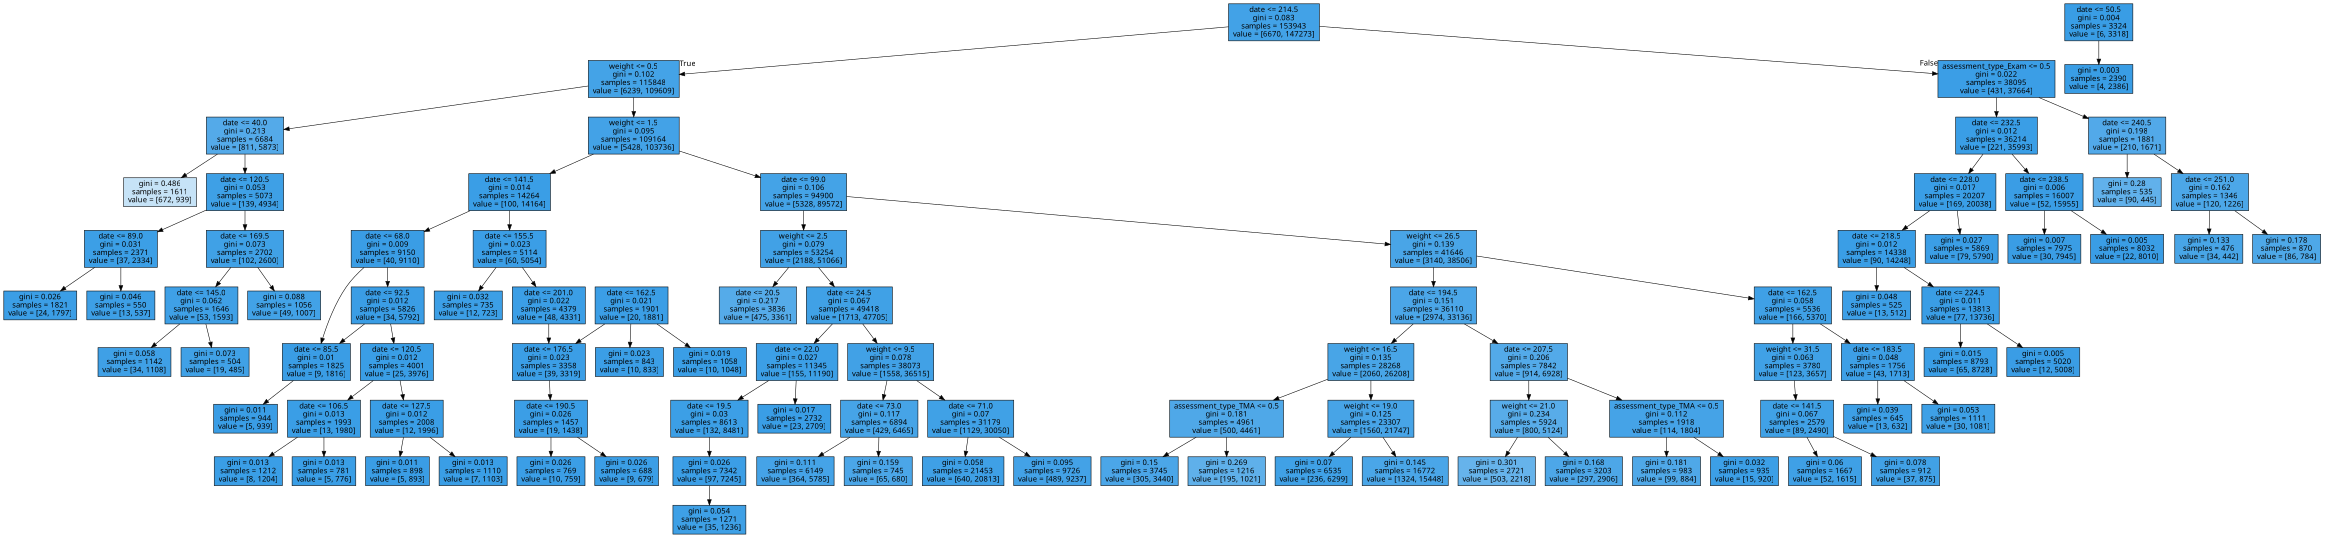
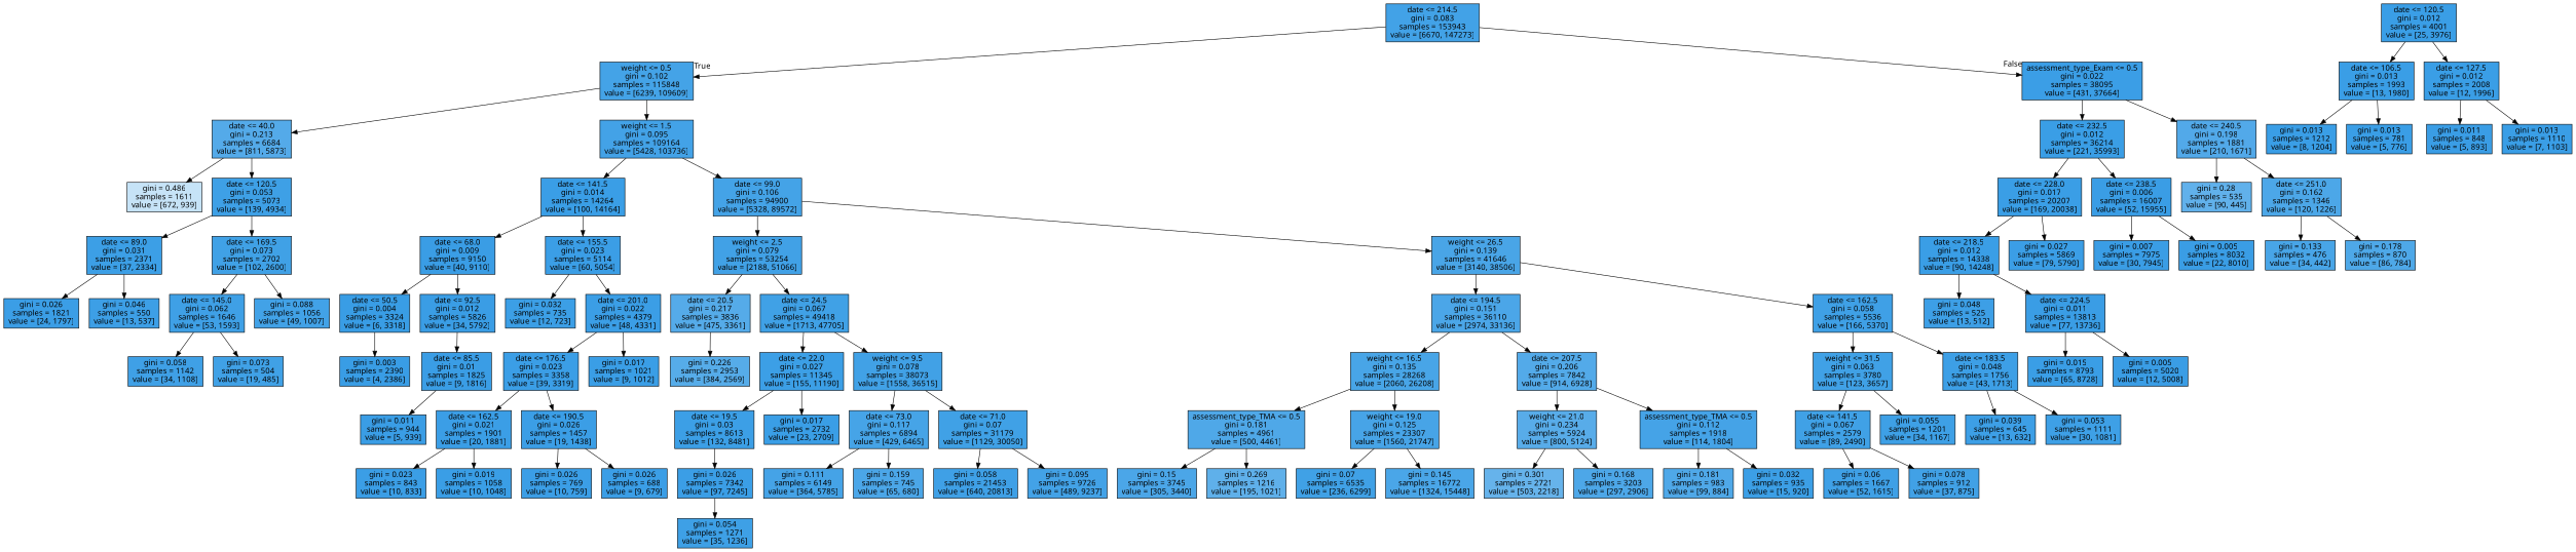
  digraph {
    fontname="Noto Sans"
    node [color=black fillcolor="#399de5fd" fontname="Noto Sans" shape=box style=filled]
    edge [fontname="Noto Sans"]
    n1 [fillcolor="#399de5f3" label="date <= 214.5\ngini = 0.083\nsamples = 153943\nvalue = [6670, 147273]"]
    n2 [fillcolor="#399de5f0" label="weight <= 0.5\ngini = 0.102\nsamples = 115848\nvalue = [6239, 109609]"]
    n3 [fillcolor="#399de5fc" label="assessment_type_Exam <= 0.5\ngini = 0.022\nsamples = 38095\nvalue = [431, 37664]"]
    n4 [fillcolor="#399de5dc" label="date <= 40.0\ngini = 0.213\nsamples = 6684\nvalue = [811, 5873]"]
    n5 [fillcolor="#399de5f2" label="weight <= 1.5\ngini = 0.095\nsamples = 109164\nvalue = [5428, 103736]"]
    n6 [label="date <= 232.5\ngini = 0.012\nsamples = 36214\nvalue = [221, 35993]"]
    n7 [fillcolor="#399de5df" label="date <= 240.5\ngini = 0.198\nsamples = 1881\nvalue = [210, 1671]"]
    n8 [fillcolor="#399de549" label="gini = 0.486\nsamples = 1611\nvalue = [672, 939]"]
    n9 [fillcolor="#399de5f8" label="date <= 120.5\ngini = 0.053\nsamples = 5073\nvalue = [139, 4934]"]
    n10 [label="date <= 141.5\ngini = 0.014\nsamples = 14264\nvalue = [100, 14164]"]
    n11 [fillcolor="#399de5f0" label="date <= 99.0\ngini = 0.106\nsamples = 94900\nvalue = [5328, 89572]"]
    n12 [fillcolor="#399de5fb" label="date <= 89.0\ngini = 0.031\nsamples = 2371\nvalue = [37, 2334]"]
    n13 [fillcolor="#399de5f5" label="date <= 169.5\ngini = 0.073\nsamples = 2702\nvalue = [102, 2600]"]
    n14 [fillcolor="#399de5fc" label="gini = 0.026\nsamples = 1821\nvalue = [24, 1797]"]
    n15 [fillcolor="#399de5f9" label="gini = 0.046\nsamples = 550\nvalue = [13, 537]"]
    n16 [fillcolor="#399de5f7" label="date <= 145.0\ngini = 0.062\nsamples = 1646\nvalue = [53, 1593]"]
    n17 [fillcolor="#399de5f3" label="gini = 0.088\nsamples = 1056\nvalue = [49, 1007]"]
    n18 [fillcolor="#399de5f7" label="gini = 0.058\nsamples = 1142\nvalue = [34, 1108]"]
    n19 [fillcolor="#399de5f5" label="gini = 0.073\nsamples = 504\nvalue = [19, 485]"]
    n20 [fillcolor="#399de5fe" label="date <= 68.0\ngini = 0.009\nsamples = 9150\nvalue = [40, 9110]"]
    n21 [fillcolor="#399de5fc" label="date <= 155.5\ngini = 0.023\nsamples = 5114\nvalue = [60, 5054]"]
    n22 [fillcolor="#399de5f4" label="weight <= 2.5\ngini = 0.079\nsamples = 53254\nvalue = [2188, 51066]"]
    n23 [fillcolor="#399de5ea" label="weight <= 26.5\ngini = 0.139\nsamples = 41646\nvalue = [3140, 38506]"]
    n24 [fillcolor="#399de5ff" label="date <= 50.5\ngini = 0.004\nsamples = 3324\nvalue = [6, 3318]"]
    n25 [fillcolor="#399de5fe" label="date <= 92.5\ngini = 0.012\nsamples = 5826\nvalue = [34, 5792]"]
    n26 [fillcolor="#399de5fb" label="gini = 0.032\nsamples = 735\nvalue = [12, 723]"]
    n27 [fillcolor="#399de5fc" label="date <= 201.0\ngini = 0.022\nsamples = 4379\nvalue = [48, 4331]"]
    n28 [fillcolor="#399de5ff" label="gini = 0.003\nsamples = 2390\nvalue = [4, 2386]"]
    n29 [fillcolor="#399de5fe" label="date <= 85.5\ngini = 0.01\nsamples = 1825\nvalue = [9, 1816]"]
    n30 [label="date <= 120.5\ngini = 0.012\nsamples = 4001\nvalue = [25, 3976]"]
    n31 [fillcolor="#399de5fe" label="gini = 0.011\nsamples = 944\nvalue = [5, 939]"]
    n32 [label="date <= 106.5\ngini = 0.013\nsamples = 1993\nvalue = [13, 1980]"]
    n33 [label="date <= 127.5\ngini = 0.012\nsamples = 2008\nvalue = [12, 1996]"]
    n34 [label="gini = 0.013\nsamples = 1212\nvalue = [8, 1204]"]
    n35 [label="gini = 0.013\nsamples = 781\nvalue = [5, 776]"]
-   n36 [fillcolor="#399de5fe" label="gini = 0.011\nsamples = 898\nvalue = [5, 893]"]
+   n36 [fillcolor="#399de5fe" label="gini = 0.011\nsamples = 848\nvalue = [5, 893]"]
    n37 [label="gini = 0.013\nsamples = 1110\nvalue = [7, 1103]"]
    n38 [fillcolor="#399de5fc" label="date <= 176.5\ngini = 0.023\nsamples = 3358\nvalue = [39, 3319]"]
+   n39 [label="gini = 0.017\nsamples = 1021\nvalue = [9, 1012]"]
    n40 [fillcolor="#399de5fc" label="date <= 162.5\ngini = 0.021\nsamples = 1901\nvalue = [20, 1881]"]
    n41 [fillcolor="#399de5fc" label="date <= 190.5\ngini = 0.026\nsamples = 1457\nvalue = [19, 1438]"]
    n42 [fillcolor="#399de5fc" label="gini = 0.023\nsamples = 843\nvalue = [10, 833]"]
    n43 [label="gini = 0.019\nsamples = 1058\nvalue = [10, 1048]"]
    n44 [fillcolor="#399de5fc" label="gini = 0.026\nsamples = 769\nvalue = [10, 759]"]
    n45 [fillcolor="#399de5fc" label="gini = 0.026\nsamples = 688\nvalue = [9, 679]"]
    n46 [fillcolor="#399de5db" label="date <= 20.5\ngini = 0.217\nsamples = 3836\nvalue = [475, 3361]"]
    n47 [fillcolor="#399de5f6" label="date <= 24.5\ngini = 0.067\nsamples = 49418\nvalue = [1713, 47705]"]
    n48 [fillcolor="#399de5e8" label="date <= 194.5\ngini = 0.151\nsamples = 36110\nvalue = [2974, 33136]"]
    n49 [fillcolor="#399de5f7" label="date <= 162.5\ngini = 0.058\nsamples = 5536\nvalue = [166, 5370]"]
+   n50 [fillcolor="#399de5d9" label="gini = 0.226\nsamples = 2953\nvalue = [384, 2569]"]
    n51 [fillcolor="#399de5fb" label="date <= 22.0\ngini = 0.027\nsamples = 11345\nvalue = [155, 11190]"]
    n52 [fillcolor="#399de5f4" label="weight <= 9.5\ngini = 0.078\nsamples = 38073\nvalue = [1558, 36515]"]
    n53 [fillcolor="#399de5fb" label="date <= 19.5\ngini = 0.03\nsamples = 8613\nvalue = [132, 8481]"]
    n54 [label="gini = 0.017\nsamples = 2732\nvalue = [23, 2709]"]
    n55 [fillcolor="#399de5ee" label="date <= 73.0\ngini = 0.117\nsamples = 6894\nvalue = [429, 6465]"]
    n56 [fillcolor="#399de5f5" label="date <= 71.0\ngini = 0.07\nsamples = 31179\nvalue = [1129, 30050]"]
    n57 [fillcolor="#399de5fc" label="gini = 0.026\nsamples = 7342\nvalue = [97, 7245]"]
    n58 [fillcolor="#399de5f8" label="gini = 0.054\nsamples = 1271\nvalue = [35, 1236]"]
    n59 [fillcolor="#399de5ef" label="gini = 0.111\nsamples = 6149\nvalue = [364, 5785]"]
    n60 [fillcolor="#399de5e7" label="gini = 0.159\nsamples = 745\nvalue = [65, 680]"]
    n61 [fillcolor="#399de5f7" label="gini = 0.058\nsamples = 21453\nvalue = [640, 20813]"]
    n62 [fillcolor="#399de5f2" label="gini = 0.095\nsamples = 9726\nvalue = [489, 9237]"]
    n63 [fillcolor="#399de5eb" label="weight <= 16.5\ngini = 0.135\nsamples = 28268\nvalue = [2060, 26208]"]
    n64 [fillcolor="#399de5dd" label="date <= 207.5\ngini = 0.206\nsamples = 7842\nvalue = [914, 6928]"]
    n65 [fillcolor="#399de5f6" label="weight <= 31.5\ngini = 0.063\nsamples = 3780\nvalue = [123, 3657]"]
    n66 [fillcolor="#399de5f9" label="date <= 183.5\ngini = 0.048\nsamples = 1756\nvalue = [43, 1713]"]
    n67 [fillcolor="#399de5e2" label="assessment_type_TMA <= 0.5\ngini = 0.181\nsamples = 4961\nvalue = [500, 4461]"]
    n68 [fillcolor="#399de5ed" label="weight <= 19.0\ngini = 0.125\nsamples = 23307\nvalue = [1560, 21747]"]
    n69 [fillcolor="#399de5d7" label="weight <= 21.0\ngini = 0.234\nsamples = 5924\nvalue = [800, 5124]"]
    n70 [fillcolor="#399de5ef" label="assessment_type_TMA <= 0.5\ngini = 0.112\nsamples = 1918\nvalue = [114, 1804]"]
    n71 [fillcolor="#399de5e8" label="gini = 0.15\nsamples = 3745\nvalue = [305, 3440]"]
    n72 [fillcolor="#399de5ce" label="gini = 0.269\nsamples = 1216\nvalue = [195, 1021]"]
    n73 [fillcolor="#399de5f5" label="gini = 0.07\nsamples = 6535\nvalue = [236, 6299]"]
    n74 [fillcolor="#399de5e9" label="gini = 0.145\nsamples = 16772\nvalue = [1324, 15448]"]
    n75 [fillcolor="#399de5c5" label="gini = 0.301\nsamples = 2721\nvalue = [503, 2218]"]
    n76 [fillcolor="#399de5e5" label="gini = 0.168\nsamples = 3203\nvalue = [297, 2906]"]
    n77 [fillcolor="#399de5e2" label="gini = 0.181\nsamples = 983\nvalue = [99, 884]"]
    n78 [fillcolor="#399de5fb" label="gini = 0.032\nsamples = 935\nvalue = [15, 920]"]
    n79 [fillcolor="#399de5f6" label="date <= 141.5\ngini = 0.067\nsamples = 2579\nvalue = [89, 2490]"]
+   n80 [fillcolor="#399de5f8" label="gini = 0.055\nsamples = 1201\nvalue = [34, 1167]"]
    n81 [fillcolor="#399de5fa" label="gini = 0.039\nsamples = 645\nvalue = [13, 632]"]
    n82 [fillcolor="#399de5f8" label="gini = 0.053\nsamples = 1111\nvalue = [30, 1081]"]
    n83 [fillcolor="#399de5f7" label="gini = 0.06\nsamples = 1667\nvalue = [52, 1615]"]
    n84 [fillcolor="#399de5f4" label="gini = 0.078\nsamples = 912\nvalue = [37, 875]"]
    n85 [label="date <= 228.0\ngini = 0.017\nsamples = 20207\nvalue = [169, 20038]"]
    n86 [fillcolor="#399de5fe" label="date <= 238.5\ngini = 0.006\nsamples = 16007\nvalue = [52, 15955]"]
    n87 [fillcolor="#399de5cb" label="gini = 0.28\nsamples = 535\nvalue = [90, 445]"]
    n88 [fillcolor="#399de5e6" label="date <= 251.0\ngini = 0.162\nsamples = 1346\nvalue = [120, 1226]"]
    n89 [label="date <= 218.5\ngini = 0.012\nsamples = 14338\nvalue = [90, 14248]"]
    n90 [fillcolor="#399de5fc" label="gini = 0.027\nsamples = 5869\nvalue = [79, 5790]"]
    n91 [fillcolor="#399de5fe" label="gini = 0.007\nsamples = 7975\nvalue = [30, 7945]"]
    n92 [fillcolor="#399de5fe" label="gini = 0.005\nsamples = 8032\nvalue = [22, 8010]"]
    n93 [fillcolor="#399de5f9" label="gini = 0.048\nsamples = 525\nvalue = [13, 512]"]
    n94 [fillcolor="#399de5fe" label="date <= 224.5\ngini = 0.011\nsamples = 13813\nvalue = [77, 13736]"]
    n95 [label="gini = 0.015\nsamples = 8793\nvalue = [65, 8728]"]
    n96 [fillcolor="#399de5fe" label="gini = 0.005\nsamples = 5020\nvalue = [12, 5008]"]
    n97 [fillcolor="#399de5eb" label="gini = 0.133\nsamples = 476\nvalue = [34, 442]"]
    n98 [fillcolor="#399de5e3" label="gini = 0.178\nsamples = 870\nvalue = [86, 784]"]
    n1 -> n2 [headlabel=True labelangle=45 labeldistance=2.5]
    n1 -> n3 [headlabel=False labelangle=-45 labeldistance=2.5]
    n2 -> n4
    n2 -> n5
    n3 -> n6
    n3 -> n7
    n4 -> n8
    n4 -> n9
    n5 -> n10
    n5 -> n11
    n6 -> n85
    n6 -> n86
    n7 -> n87
    n7 -> n88
    n9 -> n12
    n9 -> n13
    n10 -> n20
    n10 -> n21
    n11 -> n22
    n11 -> n23
    n12 -> n14
    n12 -> n15
    n13 -> n16
    n13 -> n17
    n16 -> n18
    n16 -> n19
-   n20 -> n29
+   n20 -> n24
    n20 -> n25
    n21 -> n26
    n21 -> n27
    n22 -> n46
    n22 -> n47
    n23 -> n48
    n23 -> n49
    n24 -> n28
    n25 -> n29
-   n25 -> n30
    n27 -> n38
+   n27 -> n39
    n29 -> n31
    n30 -> n32
    n30 -> n33
    n32 -> n34
    n32 -> n35
    n33 -> n36
    n33 -> n37
-   n40 -> n38
+   n38 -> n40
    n38 -> n41
    n40 -> n42
    n40 -> n43
    n41 -> n44
    n41 -> n45
+   n46 -> n50
    n47 -> n51
    n47 -> n52
    n48 -> n63
    n48 -> n64
    n49 -> n65
    n49 -> n66
    n51 -> n53
    n51 -> n54
    n52 -> n55
    n52 -> n56
    n53 -> n57
    n55 -> n59
    n55 -> n60
    n56 -> n61
    n56 -> n62
    n57 -> n58
    n63 -> n67
    n63 -> n68
    n64 -> n69
    n64 -> n70
    n65 -> n79
+   n65 -> n80
    n66 -> n81
    n66 -> n82
    n67 -> n71
    n67 -> n72
    n68 -> n73
    n68 -> n74
    n69 -> n75
    n69 -> n76
    n70 -> n77
    n70 -> n78
    n79 -> n83
    n79 -> n84
    n85 -> n89
    n85 -> n90
    n86 -> n91
    n86 -> n92
    n88 -> n97
    n88 -> n98
    n89 -> n93
    n89 -> n94
    n94 -> n95
    n94 -> n96
  }
